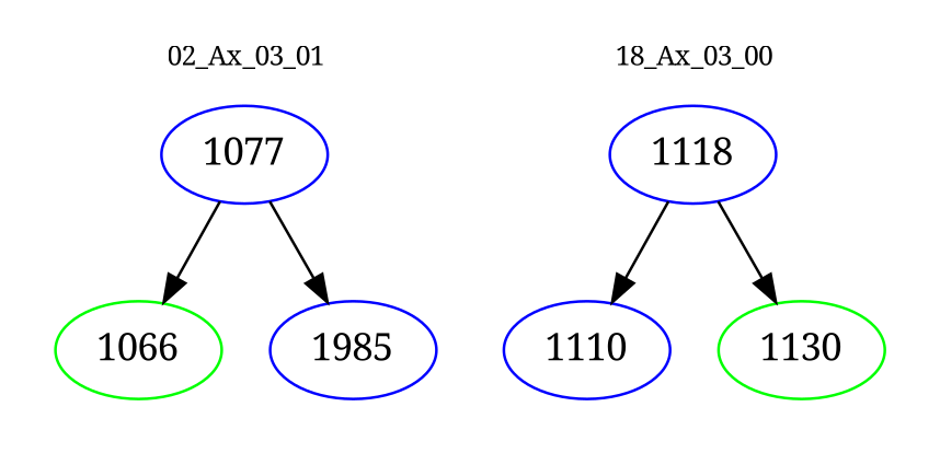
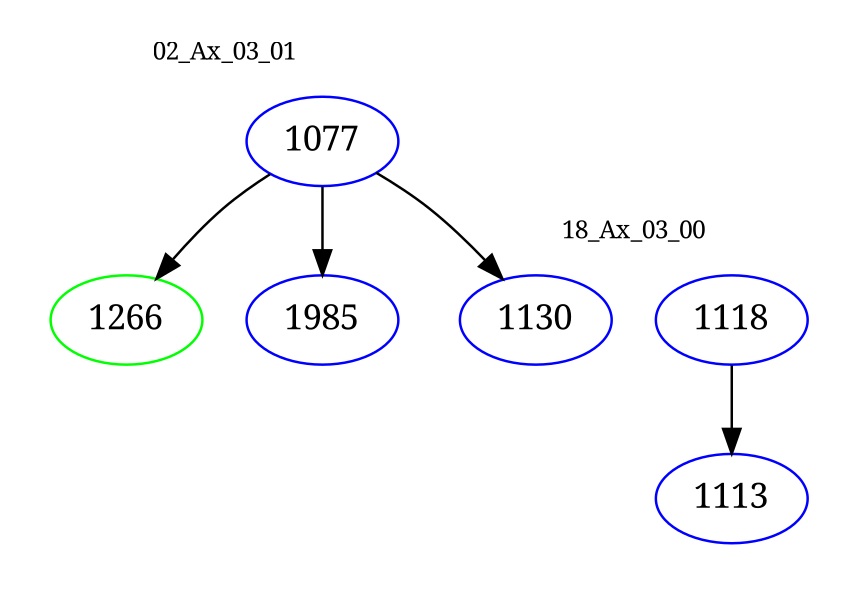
  digraph {
    fontname="Noto Serif"
    node [color=blue fontname="Noto Serif"]
    edge [color=black fontname="Noto Serif"]
    n1 [label=1077]
-   n2 [color=green label=1066]
+   n2 [color=green label=1266]
    n3 [label=1985]
    n4 [label=1118]
-   n5 [label=1110]
-   n6 [color=green label=1130]
+   n5 [label=1113]
+   n6 [label=1130]
    subgraph cluster_1 {
      color=white
      fontsize=10
      label="02_Ax_03_01"
      n1
      n2
      n3
    }
    subgraph cluster_2 {
      color=white
      fontsize=10
      label="18_Ax_03_00"
      n4
      n5
      n6
    }
    n1 -> n2
    n1 -> n3
    n4 -> n5
-   n4 -> n6
+   n1 -> n6
  }
